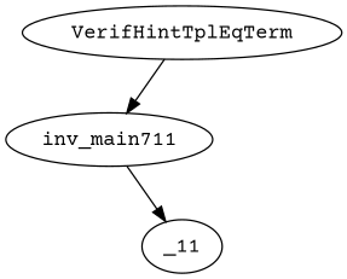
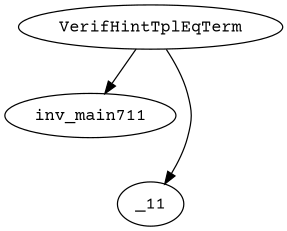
  digraph {
    fontname="Courier Prime"
    node [fontname="Courier Prime"]
    edge [fontname="Courier Prime"]
    n1 [label=inv_main711]
    n2 [label=VerifHintTplEqTerm]
    n3 [label=_11]
    n2 -> n1
-   n1 -> n3
+   n2 -> n3
  }
